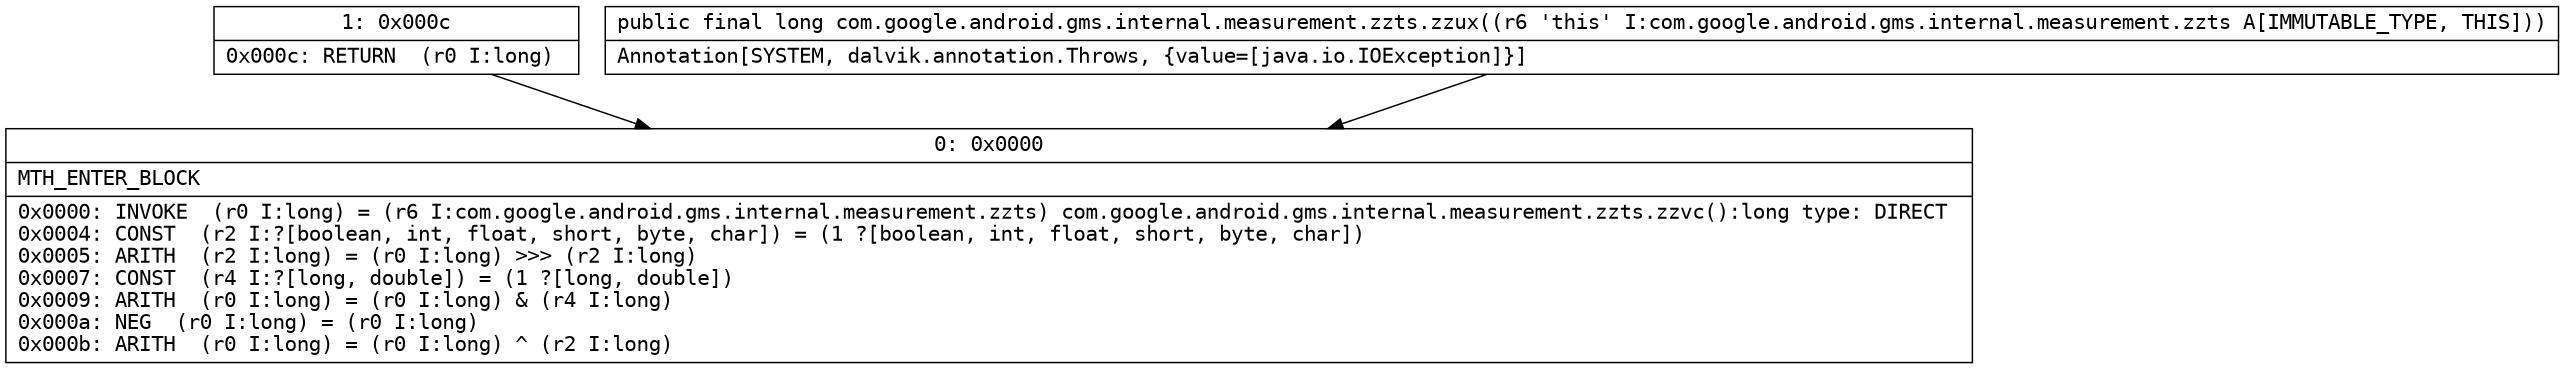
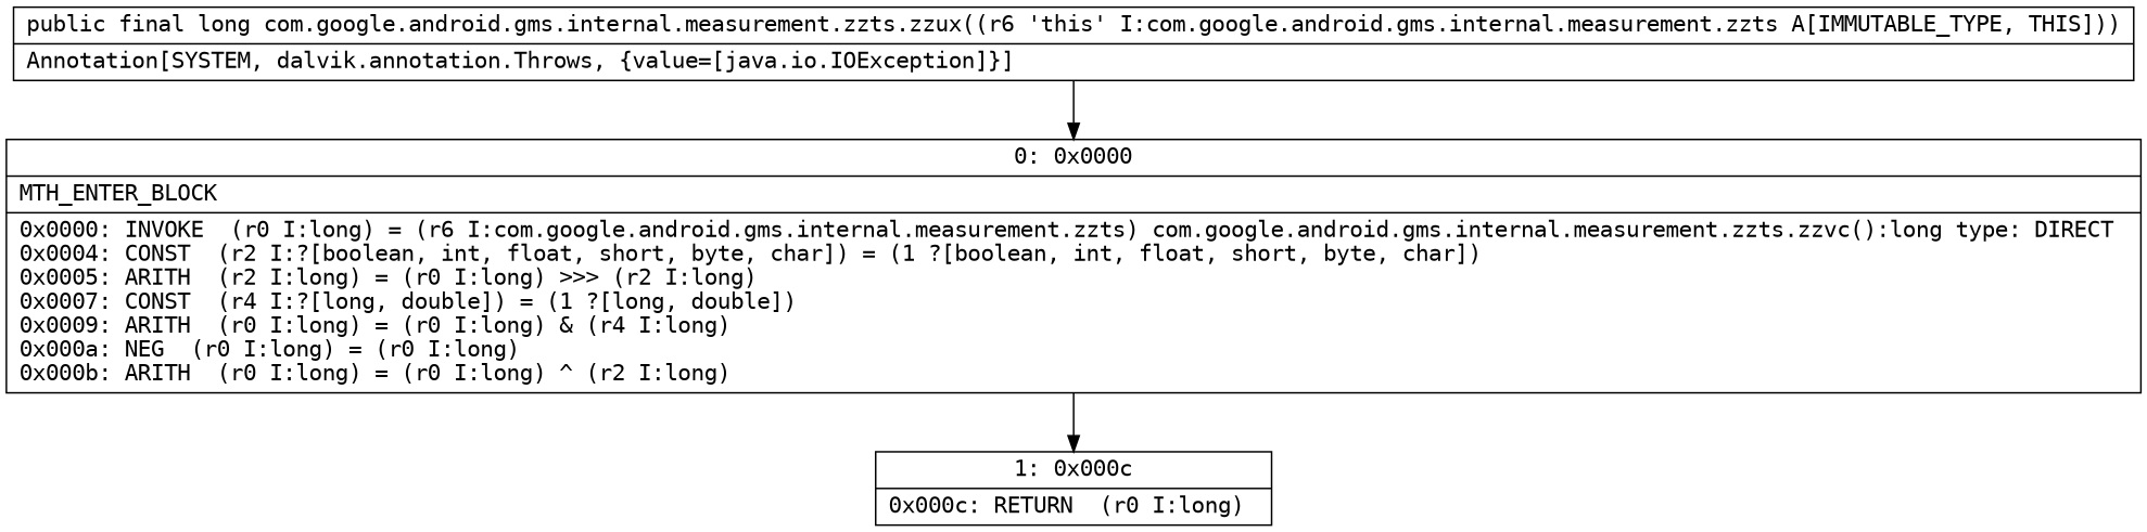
  digraph {
    fontname="DejaVu Sans Mono"
    node [shape=record fontname="DejaVu Sans Mono"]
    edge [fontname="DejaVu Sans Mono"]
    n1 [label="{0\:\ 0x0000|MTH_ENTER_BLOCK\l|0x0000: INVOKE  (r0 I:long) = (r6 I:com.google.android.gms.internal.measurement.zzts) com.google.android.gms.internal.measurement.zzts.zzvc():long type: DIRECT \l0x0004: CONST  (r2 I:?[boolean, int, float, short, byte, char]) = (1 ?[boolean, int, float, short, byte, char]) \l0x0005: ARITH  (r2 I:long) = (r0 I:long) \>\>\> (r2 I:long) \l0x0007: CONST  (r4 I:?[long, double]) = (1 ?[long, double]) \l0x0009: ARITH  (r0 I:long) = (r0 I:long) & (r4 I:long) \l0x000a: NEG  (r0 I:long) = (r0 I:long) \l0x000b: ARITH  (r0 I:long) = (r0 I:long) ^ (r2 I:long) \l}"]
    n2 [label="{1\:\ 0x000c|0x000c: RETURN  (r0 I:long) \l}"]
    n3 [label="{public final long com.google.android.gms.internal.measurement.zzts.zzux((r6 'this' I:com.google.android.gms.internal.measurement.zzts A[IMMUTABLE_TYPE, THIS]))  | Annotation[SYSTEM, dalvik.annotation.Throws, \{value=[java.io.IOException]\}]\l}"]
-   n2 -> n1
+   n1 -> n2
    n3 -> n1
  }
